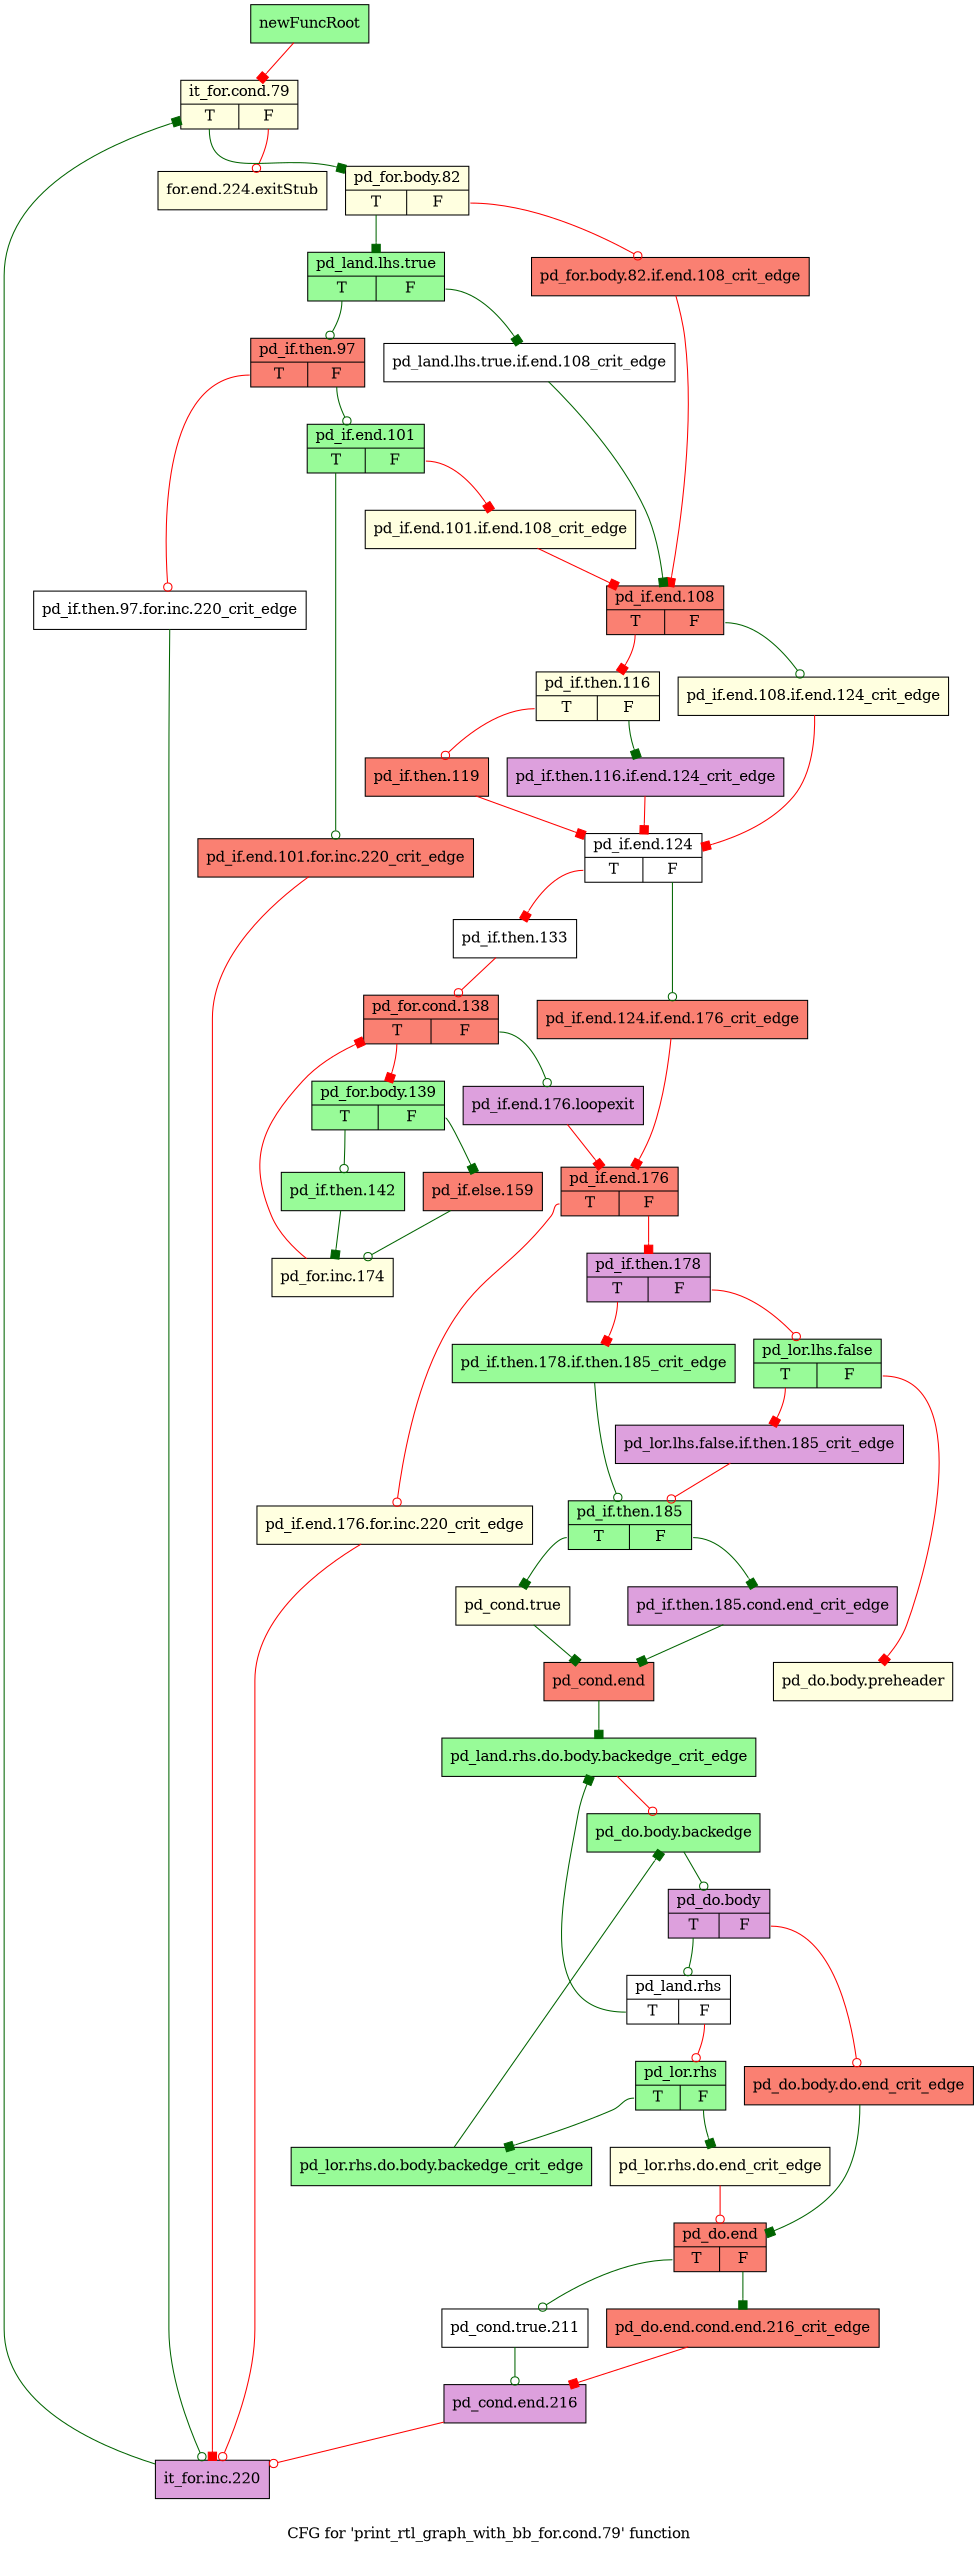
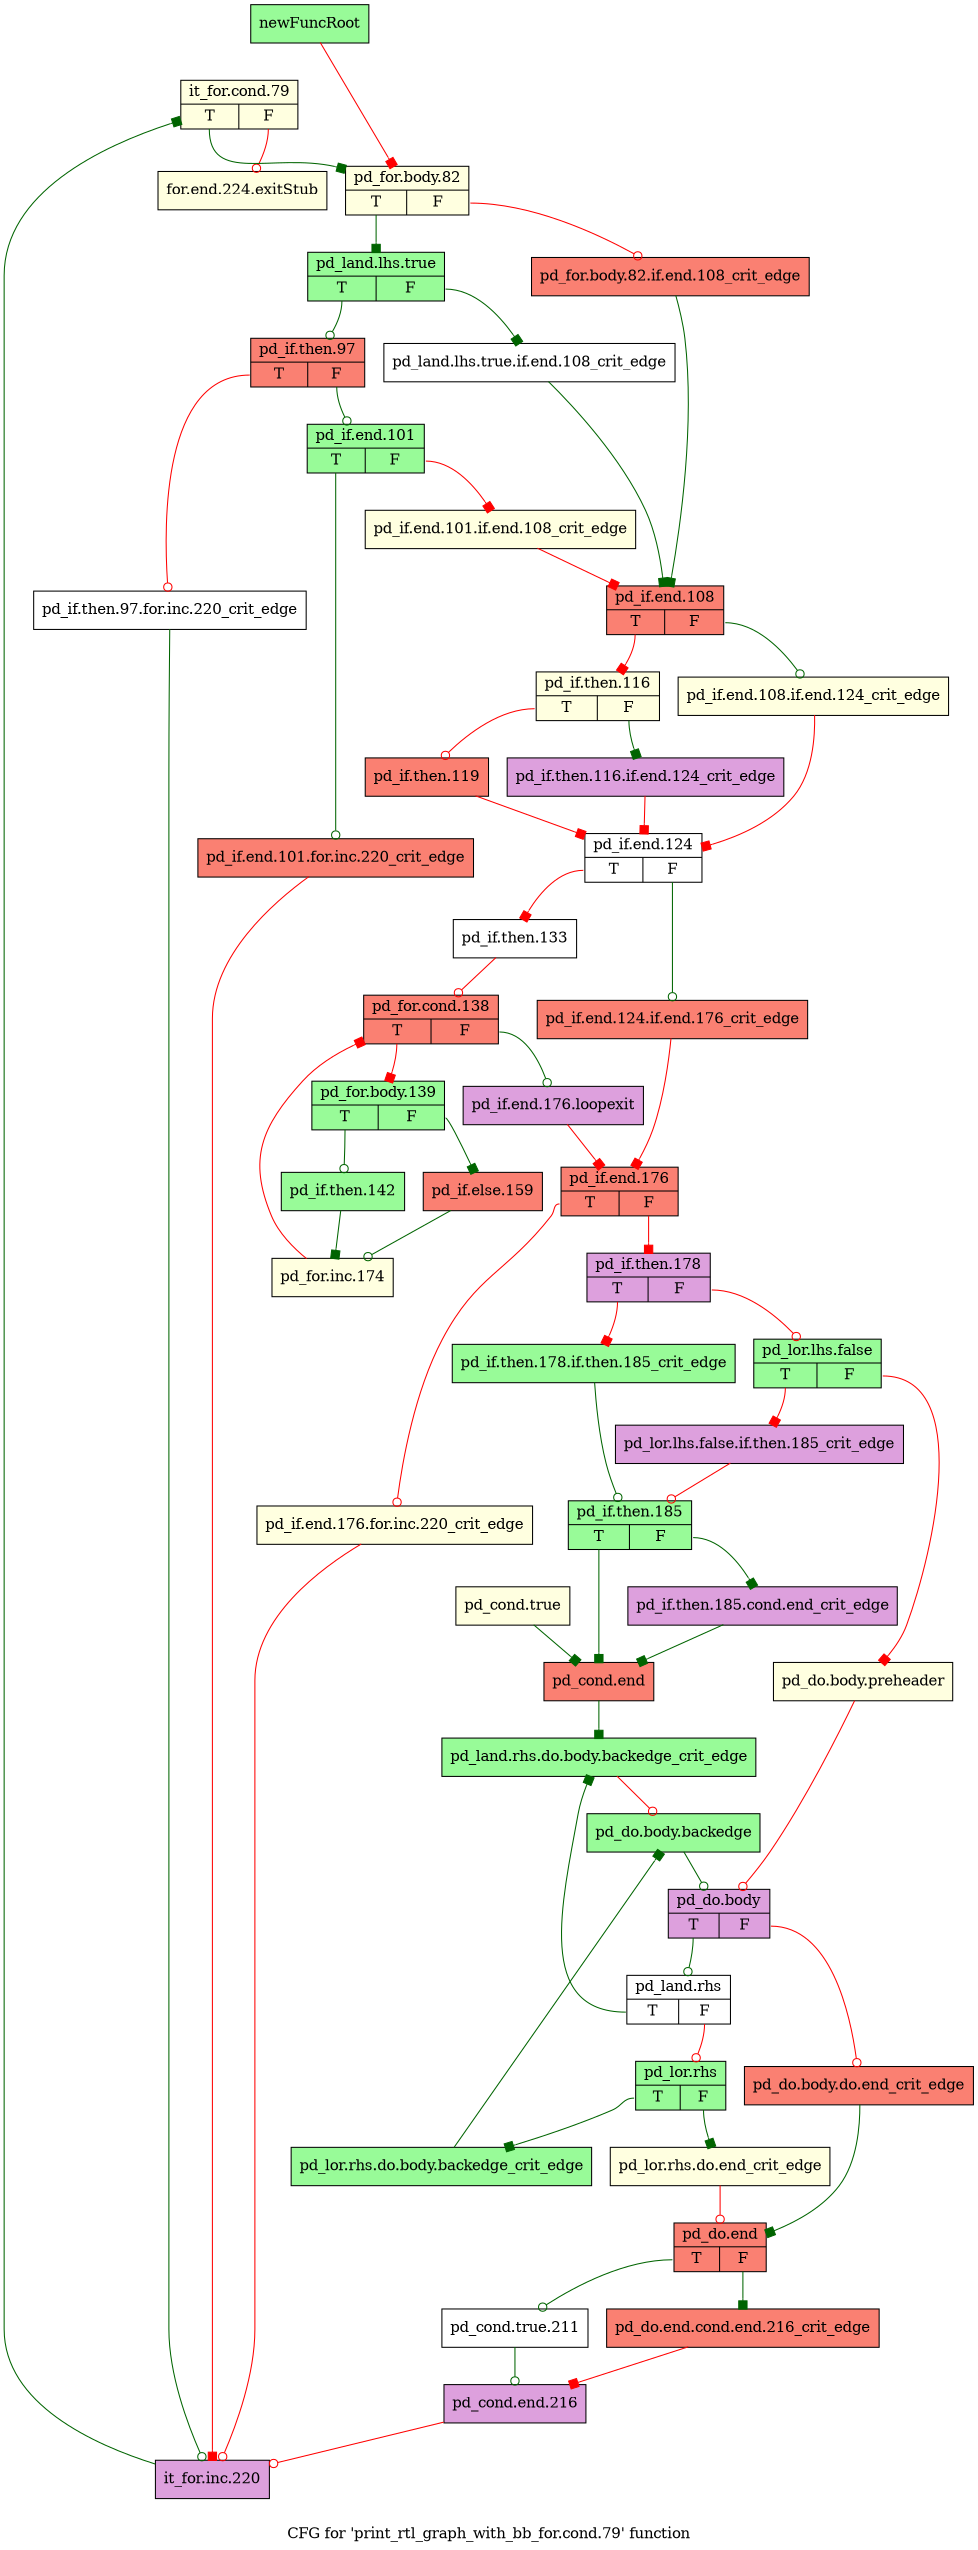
  digraph {
    label="CFG for 'print_rtl_graph_with_bb_for.cond.79' function"
    node [fillcolor=salmon shape=record style=filled]
    edge [arrowhead=box color=red]
    n1 [fillcolor=palegreen label="{newFuncRoot}"]
    n2 [fillcolor=lightyellow label="{it_for.cond.79|{<s0>T|<s1>F}}"]
    n3 [fillcolor=lightyellow label="{for.end.224.exitStub}"]
    n4 [fillcolor=lightyellow label="{pd_for.body.82|{<s0>T|<s1>F}}"]
    n5 [fillcolor=palegreen label="{pd_land.lhs.true|{<s0>T|<s1>F}}"]
    n6 [label="{pd_for.body.82.if.end.108_crit_edge}"]
    n7 [label="{pd_if.then.97|{<s0>T|<s1>F}}"]
    n8 [fillcolor=white label="{pd_land.lhs.true.if.end.108_crit_edge}"]
    n9 [label="{pd_if.end.108|{<s0>T|<s1>F}}"]
    n10 [fillcolor=white label="{pd_if.then.97.for.inc.220_crit_edge}"]
    n11 [fillcolor=palegreen label="{pd_if.end.101|{<s0>T|<s1>F}}"]
    n12 [fillcolor=lightyellow label="{pd_if.then.116|{<s0>T|<s1>F}}"]
    n13 [fillcolor=lightyellow label="{pd_if.end.108.if.end.124_crit_edge}"]
    n14 [label="{pd_if.then.119}"]
    n15 [fillcolor=plum label="{pd_if.then.116.if.end.124_crit_edge}"]
    n16 [fillcolor=white label="{pd_if.end.124|{<s0>T|<s1>F}}"]
    n17 [fillcolor=plum label="{it_for.inc.220}"]
    n18 [label="{pd_if.end.101.for.inc.220_crit_edge}"]
    n19 [fillcolor=lightyellow label="{pd_if.end.101.if.end.108_crit_edge}"]
    n20 [fillcolor=white label="{pd_if.then.133}"]
    n21 [label="{pd_if.end.124.if.end.176_crit_edge}"]
    n22 [label="{pd_for.cond.138|{<s0>T|<s1>F}}"]
    n23 [label="{pd_if.end.176|{<s0>T|<s1>F}}"]
    n24 [fillcolor=palegreen label="{pd_for.body.139|{<s0>T|<s1>F}}"]
    n25 [fillcolor=plum label="{pd_if.end.176.loopexit}"]
    n26 [fillcolor=lightyellow label="{pd_if.end.176.for.inc.220_crit_edge}"]
    n27 [fillcolor=plum label="{pd_if.then.178|{<s0>T|<s1>F}}"]
    n28 [fillcolor=palegreen label="{pd_if.then.178.if.then.185_crit_edge}"]
    n29 [fillcolor=palegreen label="{pd_lor.lhs.false|{<s0>T|<s1>F}}"]
    n30 [fillcolor=palegreen label="{pd_if.then.142}"]
    n31 [label="{pd_if.else.159}"]
    n32 [fillcolor=lightyellow label="{pd_for.inc.174}"]
    n33 [fillcolor=palegreen label="{pd_if.then.185|{<s0>T|<s1>F}}"]
    n34 [fillcolor=plum label="{pd_lor.lhs.false.if.then.185_crit_edge}"]
    n35 [fillcolor=lightyellow label="{pd_do.body.preheader}"]
    n36 [fillcolor=lightyellow label="{pd_cond.true}"]
    n37 [fillcolor=plum label="{pd_if.then.185.cond.end_crit_edge}"]
    n38 [fillcolor=plum label="{pd_do.body|{<s0>T|<s1>F}}"]
    n39 [fillcolor=white label="{pd_land.rhs|{<s0>T|<s1>F}}"]
    n40 [label="{pd_do.body.do.end_crit_edge}"]
    n41 [fillcolor=palegreen label="{pd_land.rhs.do.body.backedge_crit_edge}"]
    n42 [fillcolor=palegreen label="{pd_lor.rhs|{<s0>T|<s1>F}}"]
    n43 [label="{pd_do.end|{<s0>T|<s1>F}}"]
    n44 [fillcolor=palegreen label="{pd_do.body.backedge}"]
    n45 [fillcolor=palegreen label="{pd_lor.rhs.do.body.backedge_crit_edge}"]
    n46 [fillcolor=lightyellow label="{pd_lor.rhs.do.end_crit_edge}"]
    n47 [fillcolor=white label="{pd_cond.true.211}"]
    n48 [label="{pd_do.end.cond.end.216_crit_edge}"]
    n49 [fillcolor=plum label="{pd_cond.end.216}"]
    n50 [label="{pd_cond.end}"]
-   n1 -> n2
+   n1 -> n4
    n2 -> n3 [arrowhead=odot tailport=s1]
    n2 -> n4 [color=darkgreen tailport=s0]
    n4 -> n5 [color=darkgreen tailport=s0]
    n4 -> n6 [arrowhead=odot tailport=s1]
    n5 -> n7 [arrowhead=odot color=darkgreen tailport=s0]
    n5 -> n8 [color=darkgreen tailport=s1]
-   n6 -> n9
+   n6 -> n9 [color=darkgreen]
    n7 -> n10 [arrowhead=odot tailport=s0]
    n7 -> n11 [arrowhead=odot color=darkgreen tailport=s1]
    n8 -> n9 [color=darkgreen]
    n9 -> n12 [tailport=s0]
    n9 -> n13 [arrowhead=odot color=darkgreen tailport=s1]
    n10 -> n17 [arrowhead=odot color=darkgreen]
    n11 -> n18 [arrowhead=odot color=darkgreen tailport=s0]
    n11 -> n19 [tailport=s1]
    n12 -> n14 [arrowhead=odot tailport=s0]
    n12 -> n15 [color=darkgreen tailport=s1]
    n13 -> n16
    n14 -> n16
    n15 -> n16
    n16 -> n20 [tailport=s0]
    n16 -> n21 [arrowhead=odot color=darkgreen tailport=s1]
    n17 -> n2 [color=darkgreen]
    n18 -> n17
    n19 -> n9
    n20 -> n22 [arrowhead=odot]
    n21 -> n23
    n22 -> n24 [tailport=s0]
    n22 -> n25 [arrowhead=odot color=darkgreen tailport=s1]
    n23 -> n26 [arrowhead=odot tailport=s0]
    n23 -> n27 [tailport=s1]
    n24 -> n30 [arrowhead=odot color=darkgreen tailport=s0]
    n24 -> n31 [color=darkgreen tailport=s1]
    n25 -> n23
    n26 -> n17 [arrowhead=odot]
    n27 -> n28 [tailport=s0]
    n27 -> n29 [arrowhead=odot tailport=s1]
    n28 -> n33 [arrowhead=odot color=darkgreen]
    n29 -> n34 [tailport=s0]
    n29 -> n35 [tailport=s1]
    n30 -> n32 [color=darkgreen]
    n31 -> n32 [arrowhead=odot color=darkgreen]
    n32 -> n22
-   n33 -> n36 [color=darkgreen tailport=s0]
+   n33 -> n50 [color=darkgreen tailport=s0]
    n33 -> n37 [color=darkgreen tailport=s1]
    n34 -> n33 [arrowhead=odot]
+   n35 -> n38 [arrowhead=odot]
    n36 -> n50 [color=darkgreen]
    n37 -> n50 [color=darkgreen]
    n38 -> n39 [arrowhead=odot color=darkgreen tailport=s0]
    n38 -> n40 [arrowhead=odot tailport=s1]
    n39 -> n41 [color=darkgreen tailport=s0]
    n39 -> n42 [arrowhead=odot tailport=s1]
    n40 -> n43 [color=darkgreen]
    n41 -> n44 [arrowhead=odot]
    n42 -> n45 [color=darkgreen tailport=s0]
    n42 -> n46 [color=darkgreen tailport=s1]
    n43 -> n47 [arrowhead=odot color=darkgreen tailport=s0]
    n43 -> n48 [color=darkgreen tailport=s1]
    n44 -> n38 [arrowhead=odot color=darkgreen]
    n45 -> n44 [color=darkgreen]
    n46 -> n43 [arrowhead=odot]
    n47 -> n49 [arrowhead=odot color=darkgreen]
    n48 -> n49
    n49 -> n17 [arrowhead=odot]
    n50 -> n41 [color=darkgreen]
  }
